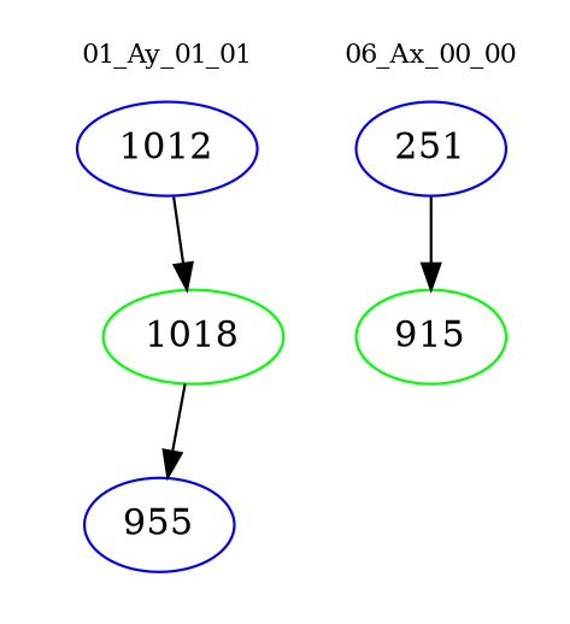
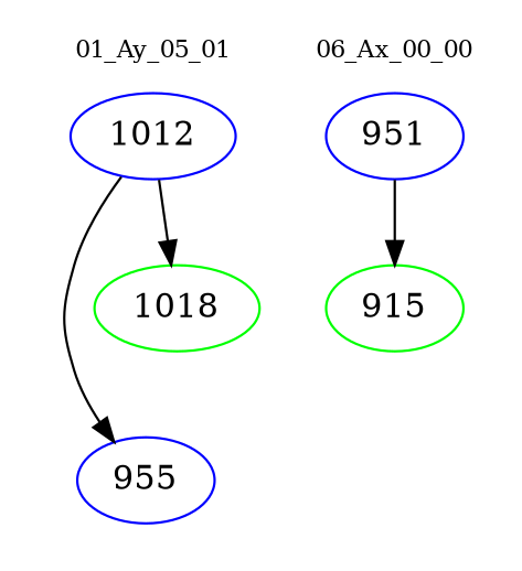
  digraph {
    node [color=blue]
    edge [color=black]
    n1 [label=1012]
    n2 [label=955]
    n3 [color=green label=1018]
-   n4 [label=251]
+   n4 [label=951]
    n5 [color=green label=915]
    subgraph cluster_1 {
      color=white
      fontsize=10
-     label="01_Ay_01_01"
+     label="01_Ay_05_01"
      n1
      n2
      n3
    }
    subgraph cluster_2 {
      color=white
      fontsize=10
      label="06_Ax_00_00"
      n4
      n5
    }
-   n3 -> n2
+   n1 -> n2
    n1 -> n3
    n4 -> n5
  }
